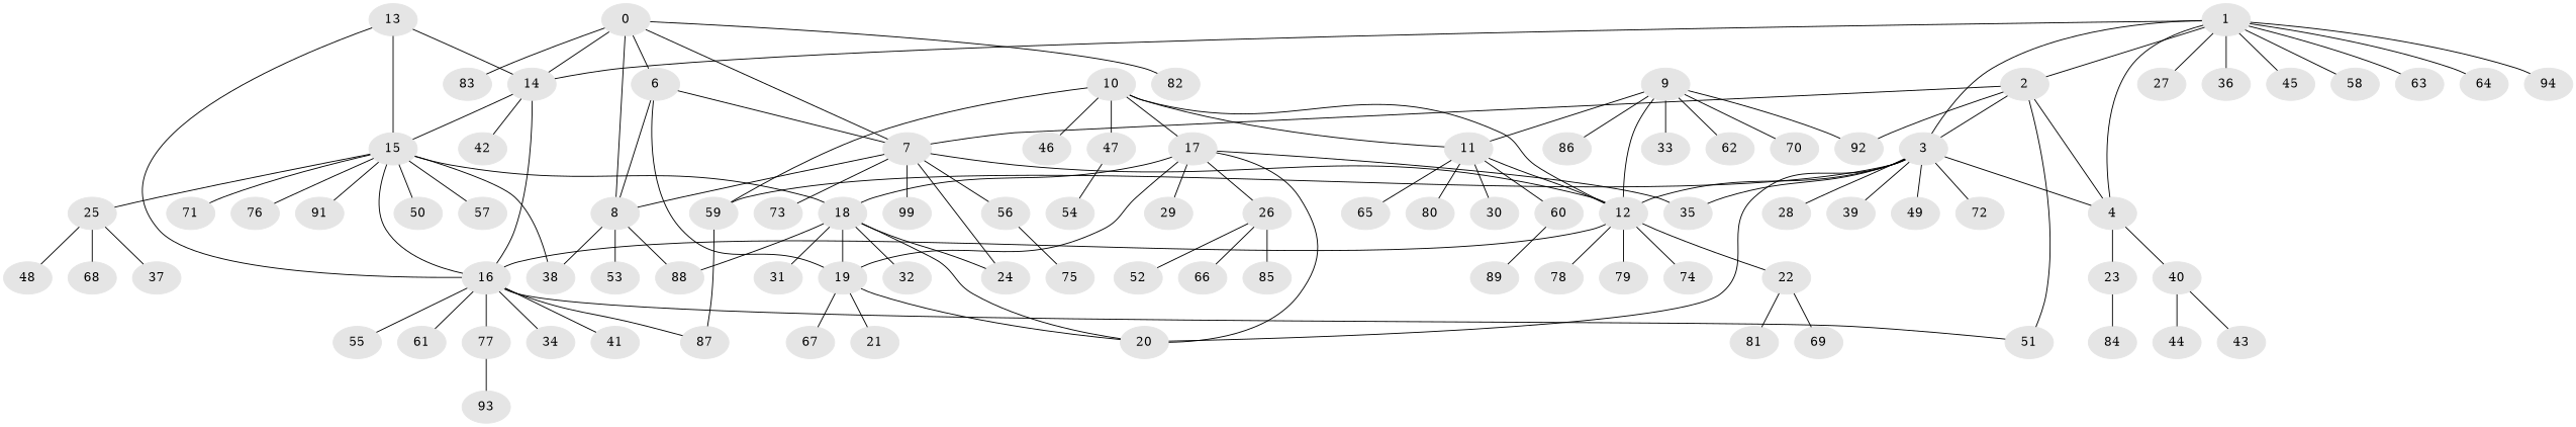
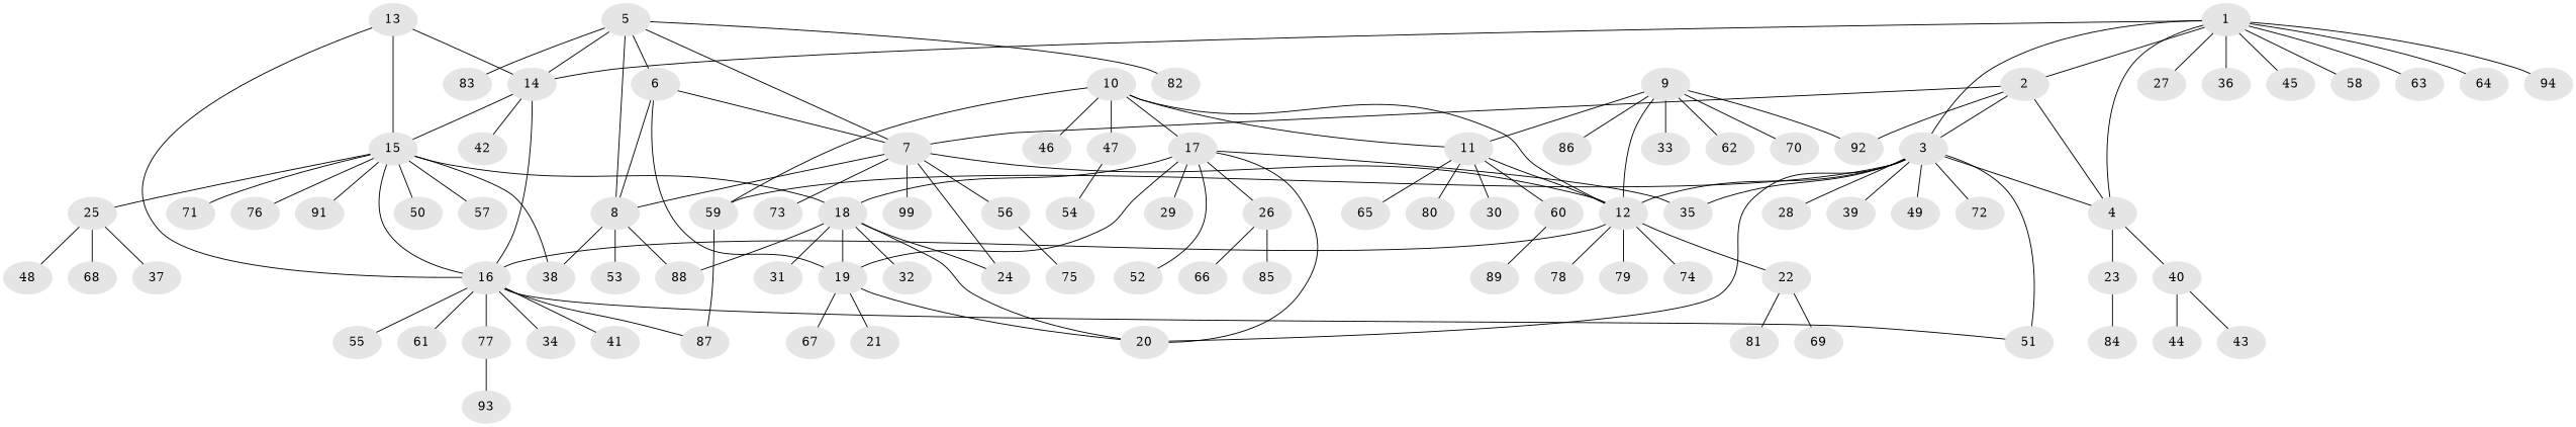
  graph {
    node [color=gray90 style=filled]
    1
    2
    3
    4
    14
    27
    36
    45
    58
    63
    64
    94
    7
    92
    20
    12
    28
    35
    39
    49
    51
    59
    72
    23
    40
    16
    15
    42
    8
    24
    56
    73
    n33 [label=99]
    22
    74
    78
    79
    87
    84
    43
    44
-   5 [label=0]
+   5
    6
    82
    83
    19
    38
    53
    88
    21
    67
    75
    9
    11
    33
    62
    70
    86
    10
    17
    46
    47
    30
    60
    65
    80
    18
    26
    29
    54
    89
    34
    41
    55
    61
    77
    69
    81
    13
    25
    50
    57
    71
    76
    91
    31
    32
    37
    48
    68
    93
    52
    66
    85
    1 -- 2
    1 -- 3
    1 -- 4
    1 -- 14
    1 -- 27
    1 -- 36
    1 -- 45
    1 -- 58
    1 -- 63
    1 -- 64
    1 -- 94
    2 -- 3
    2 -- 4
    2 -- 7
    2 -- 92
    3 -- 4
    3 -- 20
    3 -- 12
    3 -- 28
    3 -- 35
    3 -- 39
    3 -- 49
-   2 -- 51
+   3 -- 51
    3 -- 59
    3 -- 72
    4 -- 23
    4 -- 40
    14 -- 16
    14 -- 15
    14 -- 42
    7 -- 12
    7 -- 8
    7 -- 24
    7 -- 56
    7 -- 73
    7 -- n33
    12 -- 16
    12 -- 22
    12 -- 74
    12 -- 78
    12 -- 79
    59 -- 87
    23 -- 84
    40 -- 43
    40 -- 44
    16 -- 51
    16 -- 87
    16 -- 34
    16 -- 41
    16 -- 55
    16 -- 61
    16 -- 77
    15 -- 16
    15 -- 38
    15 -- 18
    15 -- 25
    15 -- 50
    15 -- 57
    15 -- 71
    15 -- 76
    15 -- 91
    8 -- 38
    8 -- 53
    8 -- 88
    56 -- 75
    22 -- 69
    22 -- 81
    5 -- 14
    5 -- 7
    5 -- 8
    5 -- 6
    5 -- 82
    5 -- 83
    6 -- 7
    6 -- 8
    6 -- 19
    19 -- 20
    19 -- 21
    19 -- 67
    9 -- 92
    9 -- 12
    9 -- 11
    9 -- 33
    9 -- 62
    9 -- 70
    9 -- 86
    11 -- 12
    11 -- 30
    11 -- 60
    11 -- 65
    11 -- 80
    10 -- 12
    10 -- 59
    10 -- 11
    10 -- 17
    10 -- 46
    10 -- 47
    17 -- 20
    17 -- 35
    17 -- 19
    17 -- 18
    17 -- 26
    17 -- 29
    47 -- 54
    60 -- 89
    18 -- 20
    18 -- 24
    18 -- 19
    18 -- 88
    18 -- 31
    18 -- 32
-   26 -- 52
+   17 -- 52
    26 -- 66
    26 -- 85
    77 -- 93
    13 -- 14
    13 -- 16
    13 -- 15
    25 -- 37
    25 -- 48
    25 -- 68
  }
